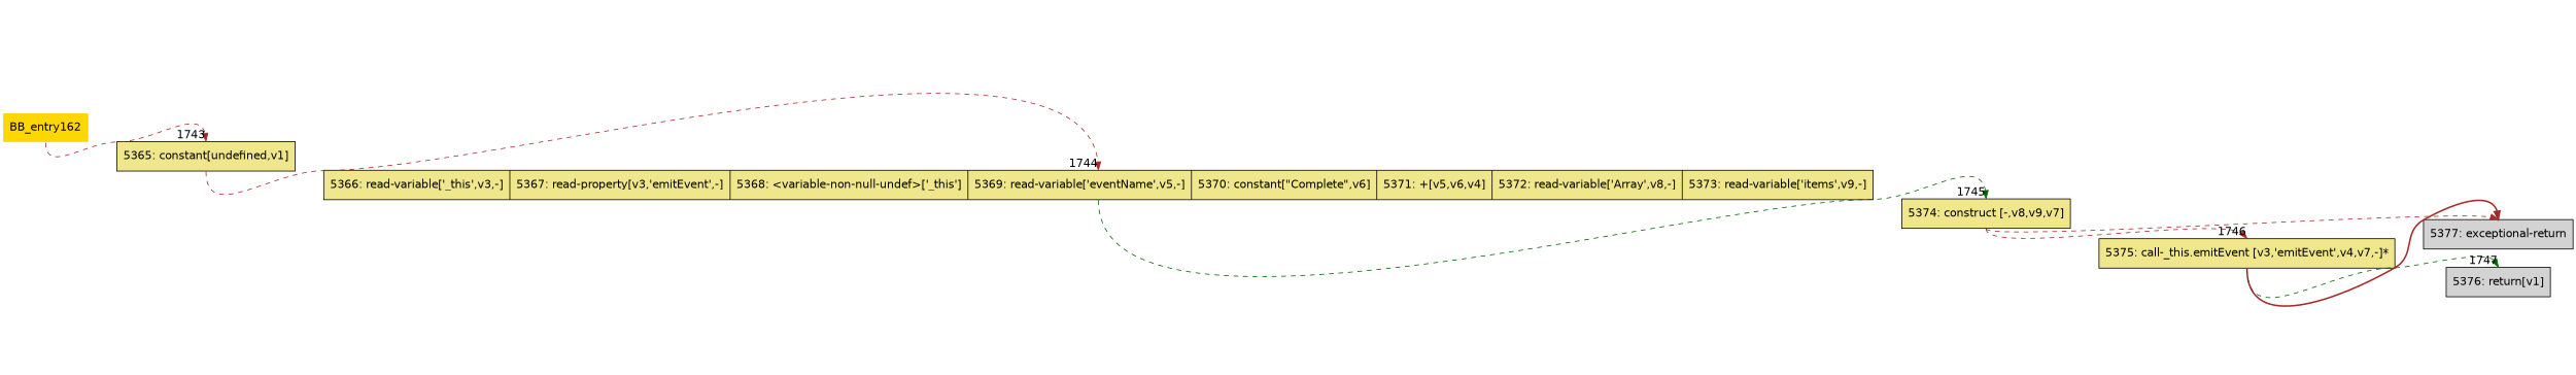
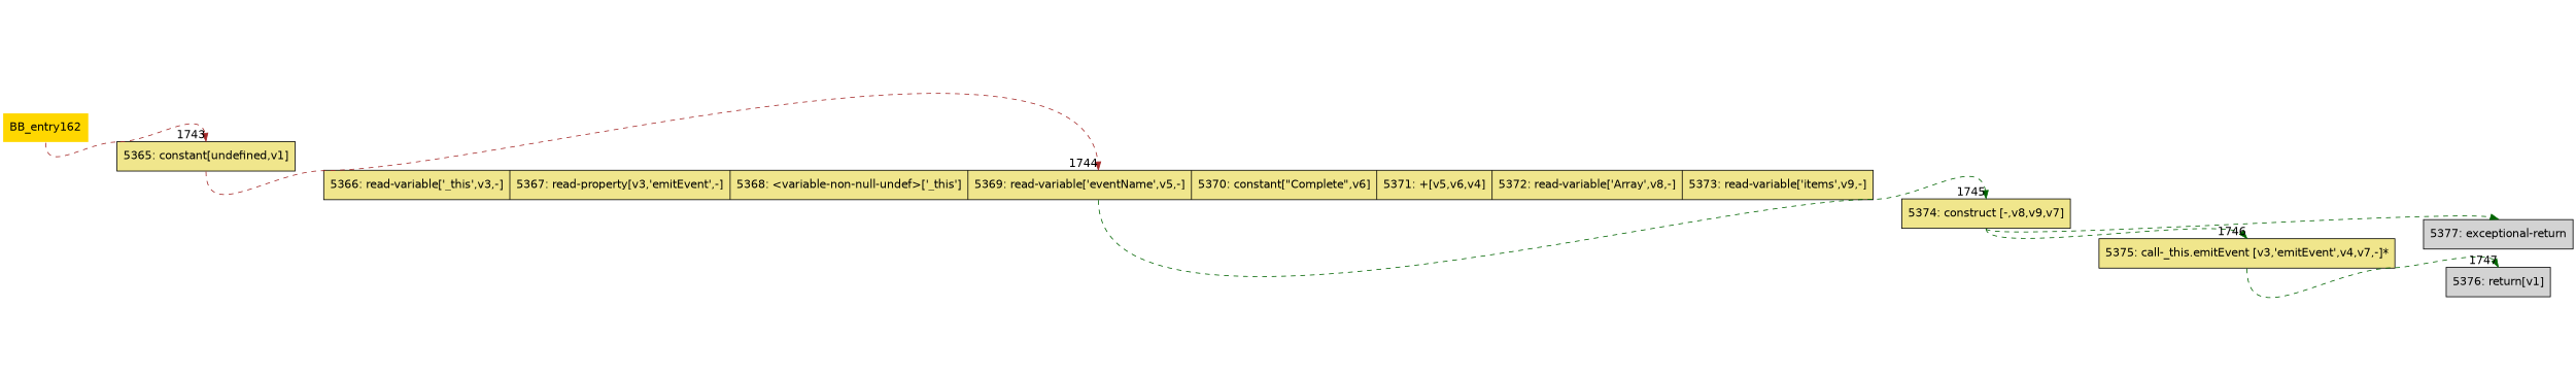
  digraph {
    fontname="DejaVu Sans"
    rankdir=LR
    node [fillcolor=khaki fontname="DejaVu Sans" shape=record style=filled]
    edge [color=darkgreen fontname="DejaVu Sans" headport=n style=dashed tailport=s]
    n1 [fillcolor=gold label=BB_entry162 shape=none]
    n2 [label="{5365: constant[undefined,v1]}"]
    n3 [label="{5366: read-variable['_this',v3,-]|5367: read-property[v3,'emitEvent',-]|5368: \<variable-non-null-undef\>['_this']|5369: read-variable['eventName',v5,-]|5370: constant[\"Complete\",v6]|5371: +[v5,v6,v4]|5372: read-variable['Array',v8,-]|5373: read-variable['items',v9,-]}"]
    n4 [label="{5374: construct [-,v8,v9,v7]}"]
    n5 [fillcolor=lightgrey label="{5377: exceptional-return}"]
    n6 [label="{5375: call-_this.emitEvent [v3,'emitEvent',v4,v7,-]*}"]
    n7 [fillcolor=lightgrey label="{5376: return[v1]}"]
    n1 -> n2 [color=brown headlabel="    1743"]
    n2 -> n3 [color=brown headlabel="      1744"]
    n3 -> n4 [headlabel="      1745"]
-   n4 -> n5 [color=brown]
-   n4 -> n6 [color=brown headlabel="      1746"]
-   n6 -> n5 [color=brown style=bold]
+   n4 -> n5
+   n4 -> n6 [headlabel="      1746"]
    n6 -> n7 [headlabel="      1747"]
  }
